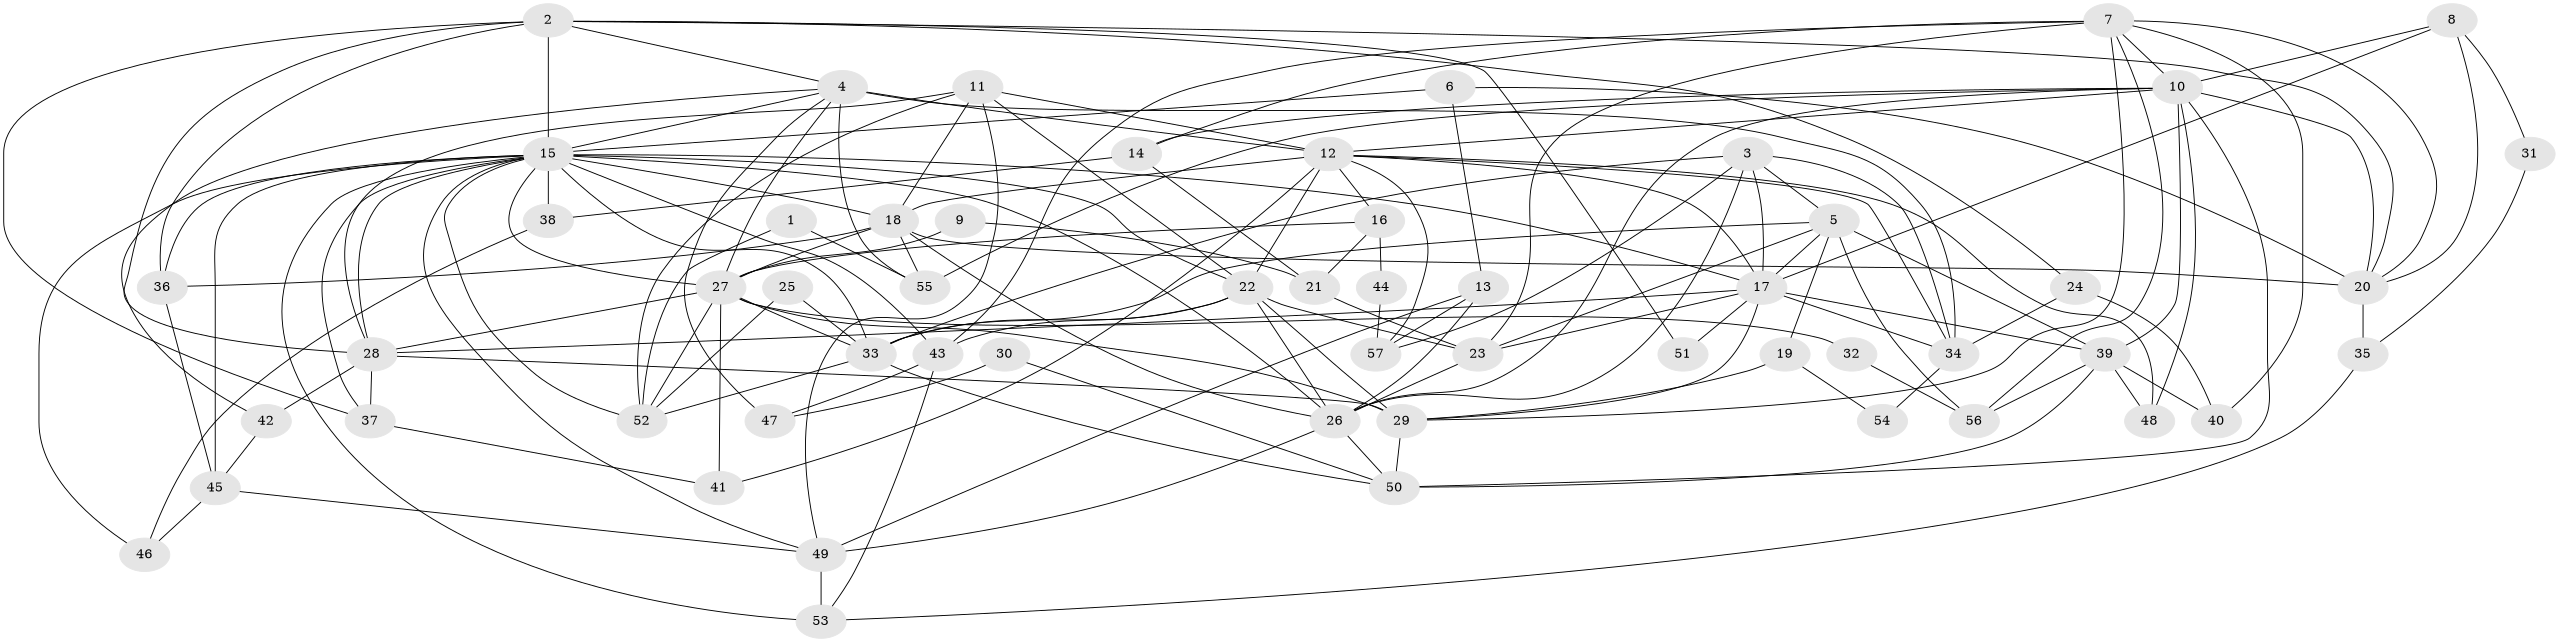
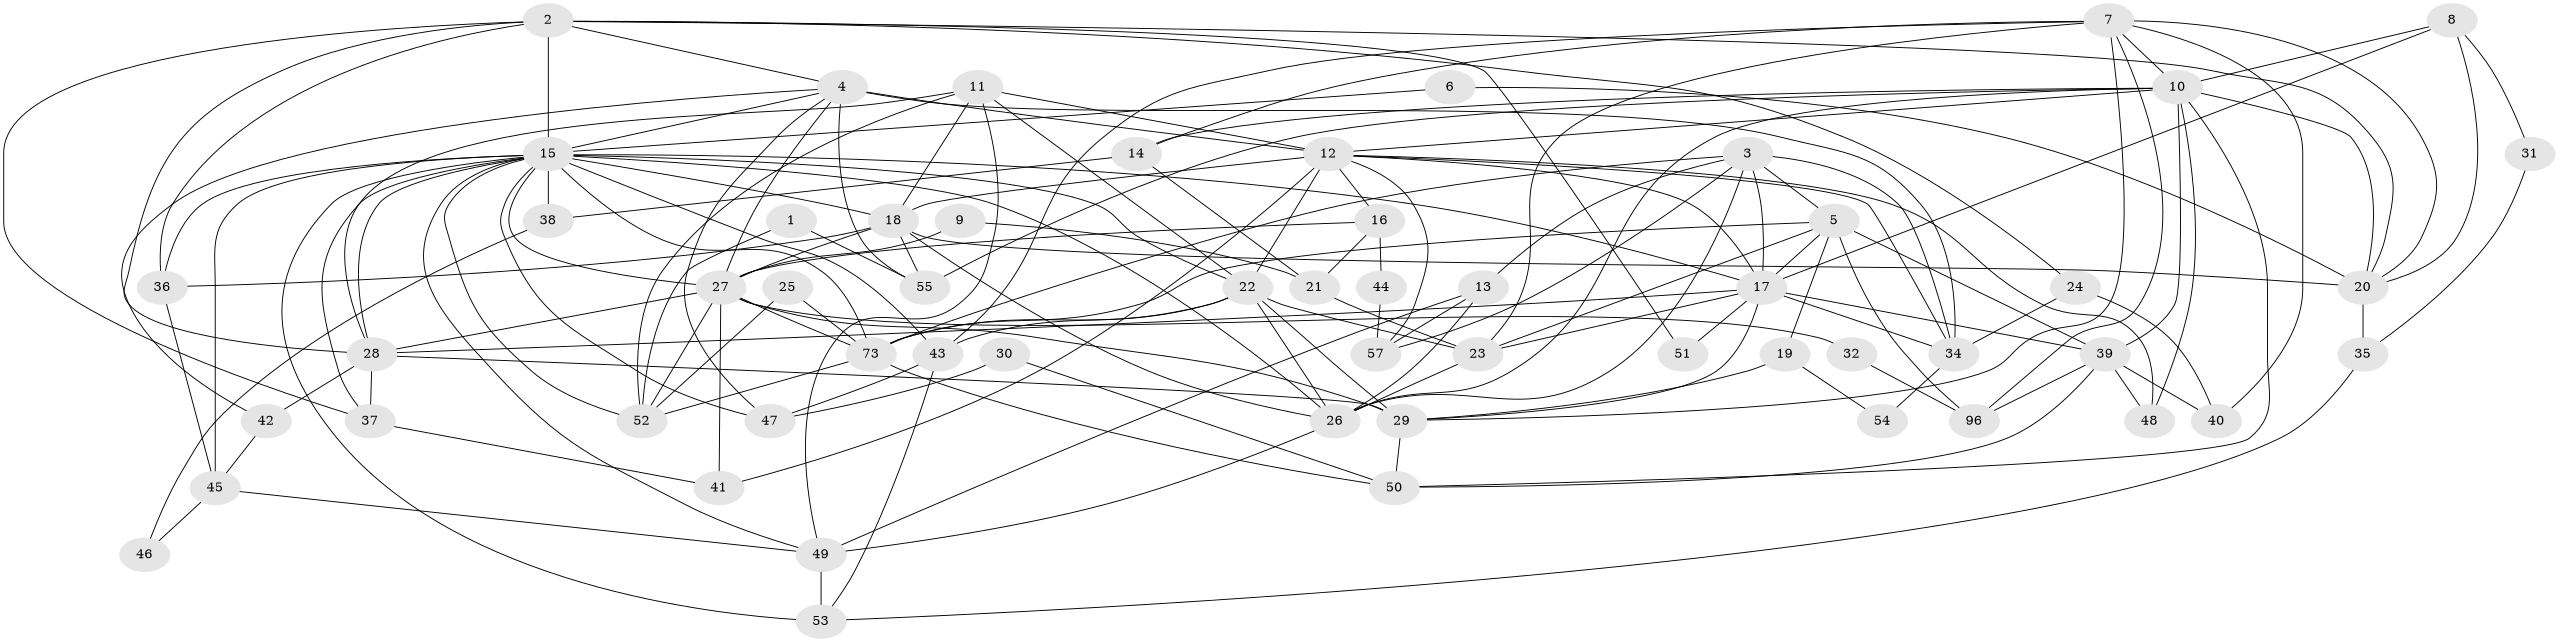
  graph {
    node [color=gray90 style=filled]
    edge [weight=1.0]
    1
    52
    55
    2
    4
    15
    20
    24
    28
    36
    37
    51
    34
    12
    27
    42
    47
    17
    26
-   33
+   33 [label=73]
    43
    18
    22
    49
    38
    45
    53
    35
    40
    29
    41
    3
    5
    13
    57
    19
    23
    39
-   56
+   56 [label=96]
    50
    54
    48
    16
    32
    6
    7
    10
    14
    21
    8
    31
    9
    11
    44
    46
    25
    30
    1 -- 52
    1 -- 55
    2 -- 4
    2 -- 15 [weight=2.0]
    2 -- 20
    2 -- 24
    2 -- 28
    2 -- 36
    2 -- 37
    2 -- 51
    4 -- 55
    4 -- 15
    4 -- 34 [weight=2.0]
    4 -- 12 [weight=3.0]
    4 -- 27
    4 -- 42
    4 -- 47
    15 -- 52
    15 -- 28
    15 -- 36
    15 -- 37
    15 -- 27
-   15 -- 46
+   15 -- 47
    15 -- 17
    15 -- 26
    15 -- 33
    15 -- 43
    15 -- 18 [weight=3.0]
    15 -- 22
    15 -- 49
    15 -- 38
    15 -- 45 [weight=2.0]
    15 -- 53 [weight=2.0]
    20 -- 35
    24 -- 34
    24 -- 40
    28 -- 37
    28 -- 42
    28 -- 29
    36 -- 45
    37 -- 41
    34 -- 54
    12 -- 34
    12 -- 17
    12 -- 18
    12 -- 22
    12 -- 41
    12 -- 57
    12 -- 48
    12 -- 16
    27 -- 52
    27 -- 28
    27 -- 33 [weight=2.0]
    27 -- 29 [weight=3.0]
    27 -- 41
    27 -- 32
    42 -- 45
    17 -- 28 [weight=2.0]
    17 -- 51
    17 -- 34
    17 -- 29
    17 -- 23
    17 -- 39
    26 -- 49
-   26 -- 50
    33 -- 52
    33 -- 50
    43 -- 47
    43 -- 53
    18 -- 55
    18 -- 20 [weight=2.0]
    18 -- 36
    18 -- 27
    18 -- 26
    22 -- 26
    22 -- 33
    22 -- 43
    22 -- 29
    22 -- 23 [weight=3.0]
    49 -- 53
    38 -- 46
    45 -- 49
    45 -- 46
    35 -- 53
    29 -- 50
    3 -- 34
    3 -- 17
    3 -- 26
    3 -- 33
    3 -- 5
-   6 -- 13
+   3 -- 13
    3 -- 57
    5 -- 17
    5 -- 33
    5 -- 19
    5 -- 23
    5 -- 39
    5 -- 56
    13 -- 26
    13 -- 49
    13 -- 57
    19 -- 29
    19 -- 54
    23 -- 26 [weight=3.0]
    39 -- 40
    39 -- 56
    39 -- 50
    39 -- 48
    16 -- 27
    16 -- 21
    16 -- 44
    32 -- 56
    6 -- 15 [weight=2.0]
    6 -- 20 [weight=2.0]
    7 -- 20
    7 -- 43
    7 -- 40
    7 -- 29
    7 -- 23
    7 -- 56
    7 -- 10
    7 -- 14
    10 -- 55
    10 -- 20
    10 -- 12
    10 -- 26
    10 -- 39
    10 -- 50
    10 -- 48
    10 -- 14
    14 -- 38
    14 -- 21
    21 -- 23
    8 -- 20
    8 -- 17
    8 -- 10
    8 -- 31
    31 -- 35
    9 -- 27
    9 -- 21
    11 -- 52
    11 -- 28
    11 -- 12
    11 -- 18
    11 -- 22
    11 -- 49
    44 -- 57
    25 -- 52
    25 -- 33
    30 -- 47
    30 -- 50
  }
